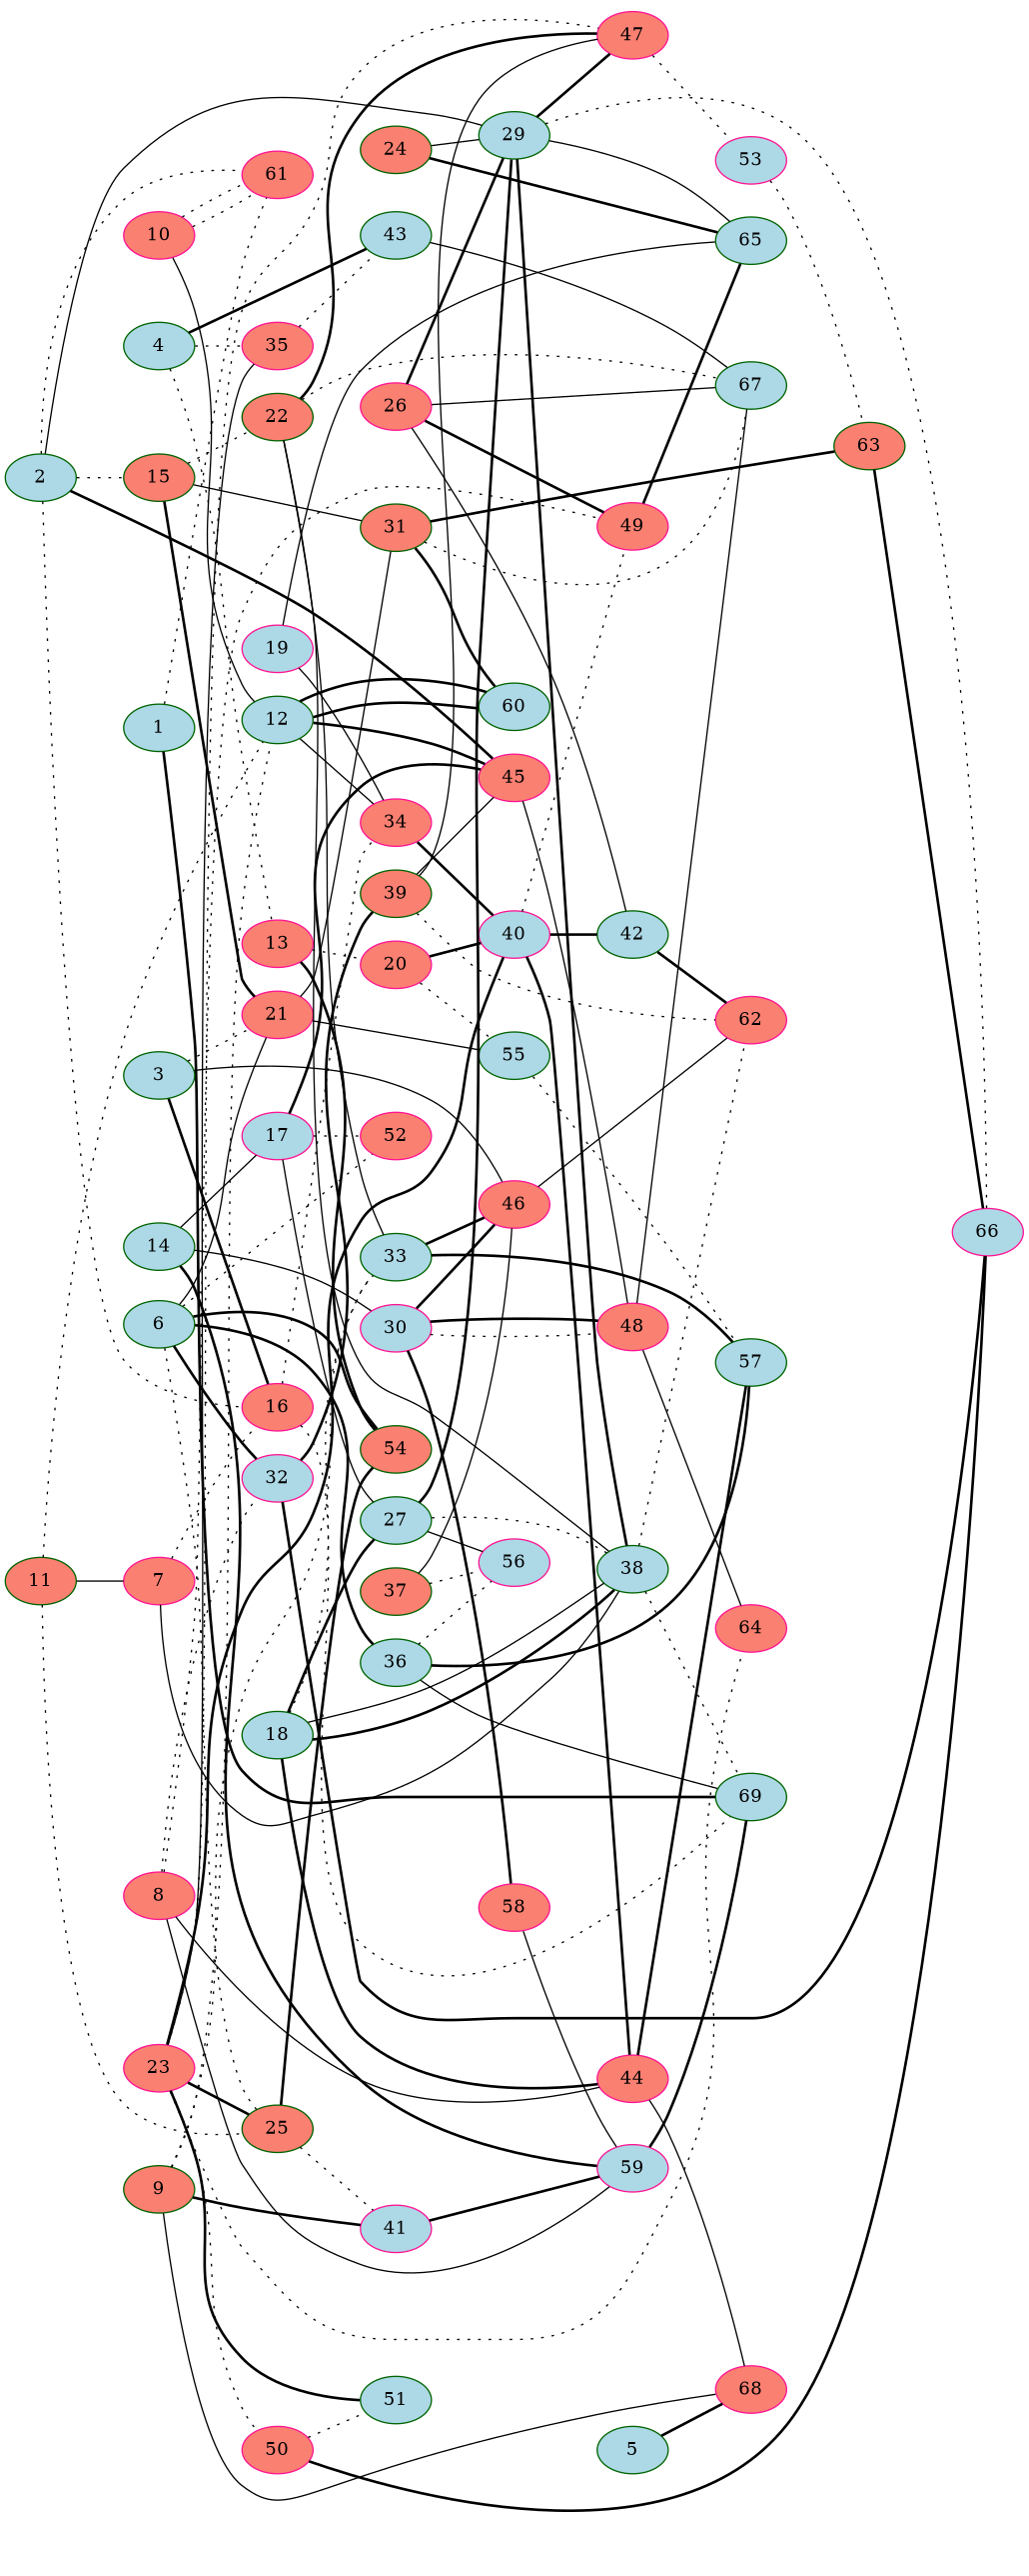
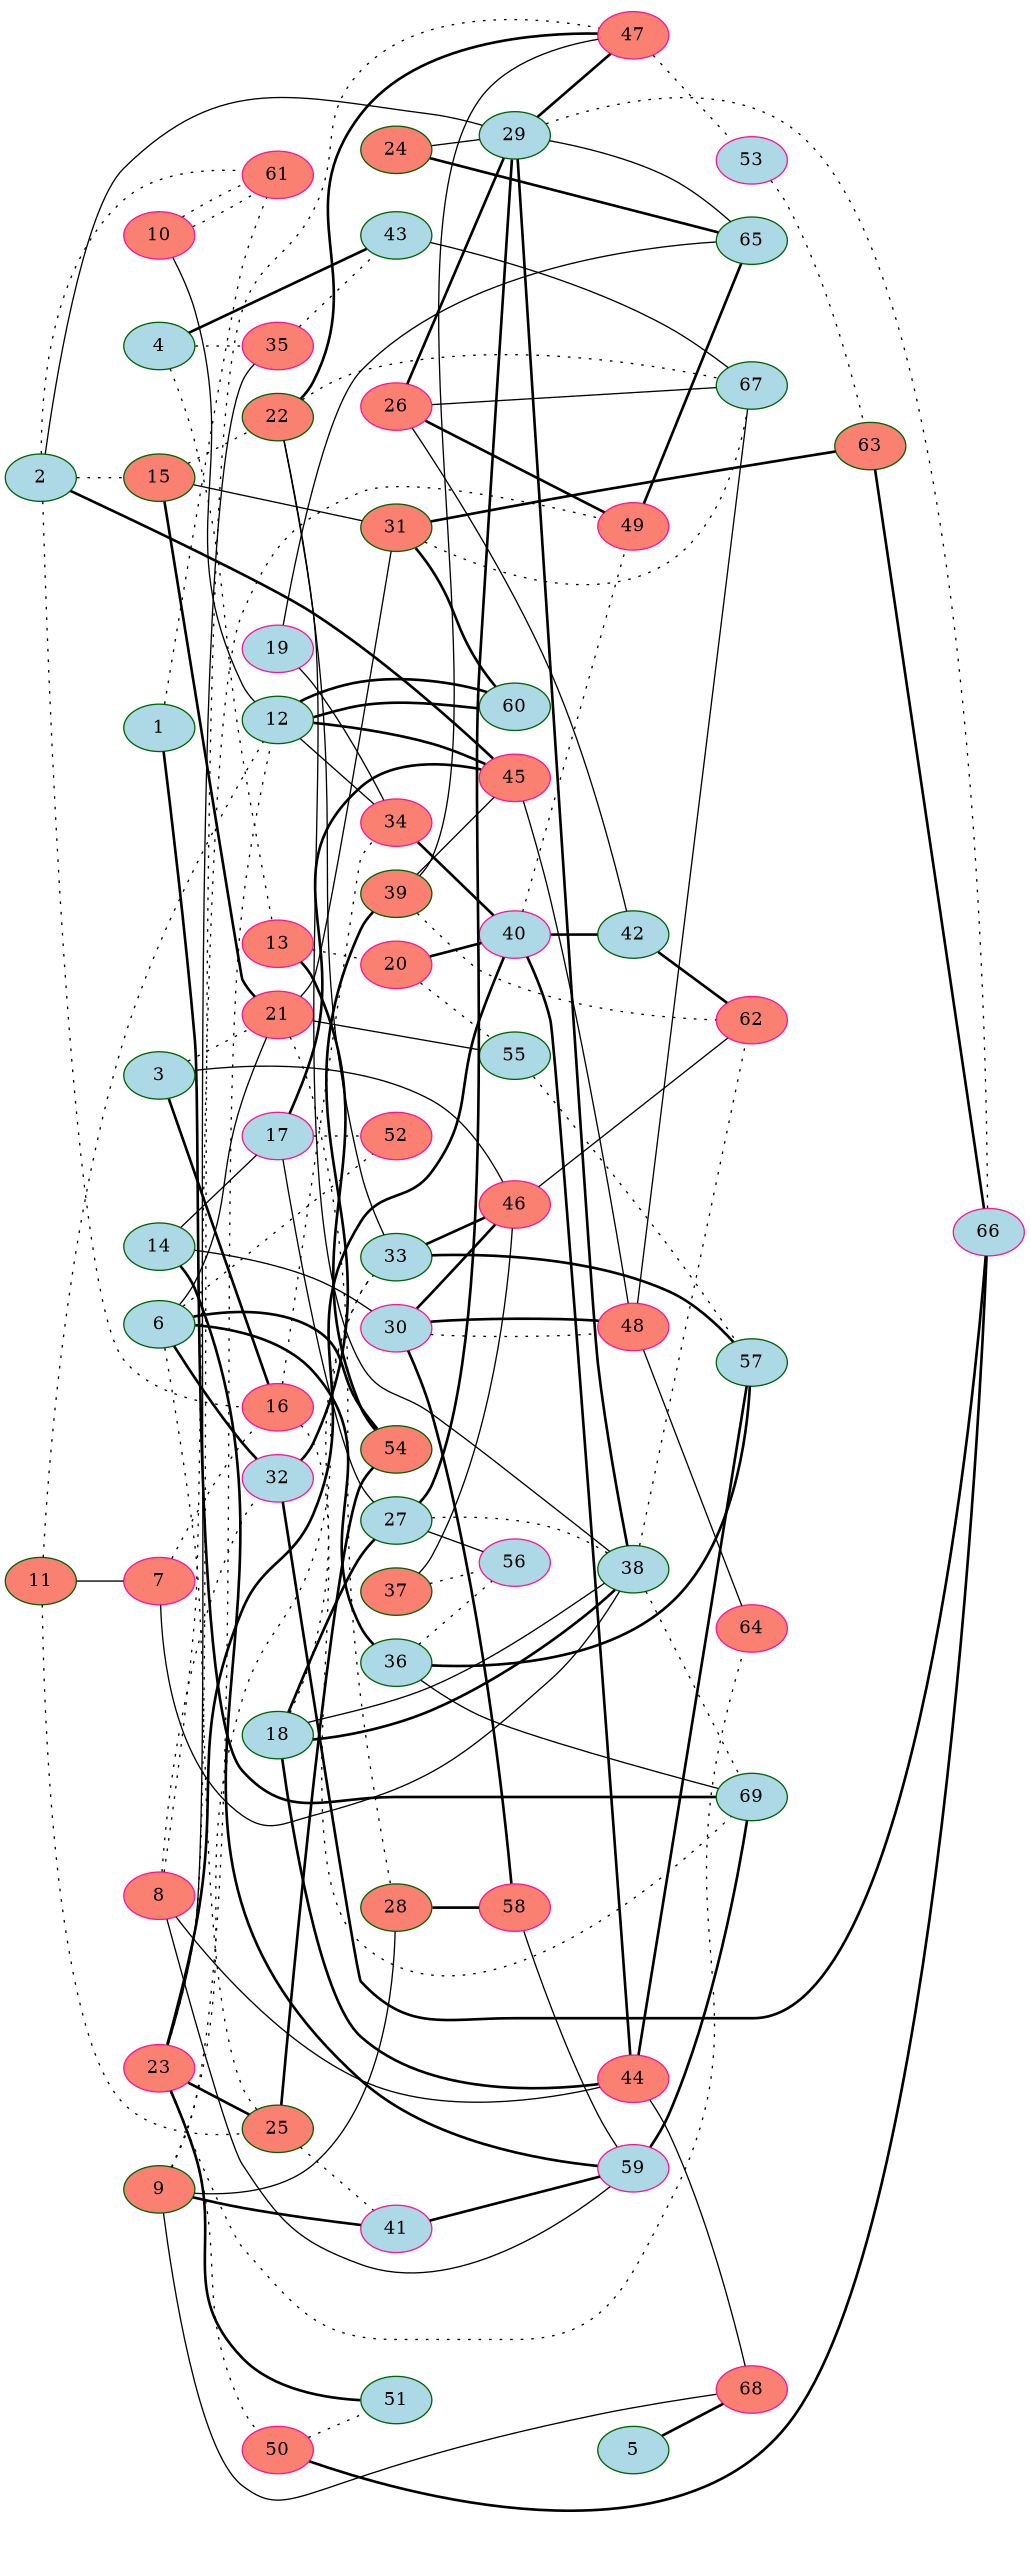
  graph {
    rankdir=LR
    node [color=darkgreen fillcolor=salmon style=filled]
    edge [style=bold]
    1 [fillcolor=lightblue]
    61 [color=deeppink]
    69 [fillcolor=lightblue]
    2 [fillcolor=lightblue]
    15
    16 [color=deeppink]
    29 [fillcolor=lightblue]
    45 [color=deeppink]
    21 [color=deeppink]
    22
    31
    34 [color=deeppink]
    38 [fillcolor=lightblue]
    65 [fillcolor=lightblue]
    47 [color=deeppink]
    66 [color=deeppink fillcolor=lightblue]
    48 [color=deeppink]
    3 [fillcolor=lightblue]
    46 [color=deeppink]
+   28
    55 [fillcolor=lightblue]
    62 [color=deeppink]
    4 [fillcolor=lightblue]
    13 [color=deeppink]
    35 [color=deeppink]
    43 [fillcolor=lightblue]
    54
    20 [color=deeppink]
    67 [fillcolor=lightblue]
    5 [fillcolor=lightblue]
    68 [color=deeppink]
    7 [color=deeppink]
    6 [fillcolor=lightblue]
    25
    32 [color=deeppink fillcolor=lightblue]
    36 [fillcolor=lightblue]
    52 [color=deeppink]
    41 [color=deeppink fillcolor=lightblue]
    39
    56 [color=deeppink fillcolor=lightblue]
    57 [fillcolor=lightblue]
    8 [color=deeppink]
    44 [color=deeppink]
    49 [color=deeppink]
    59 [color=deeppink fillcolor=lightblue]
    9
    12 [fillcolor=lightblue]
    33 [fillcolor=lightblue]
    60 [fillcolor=lightblue]
    58 [color=deeppink]
    10 [color=deeppink]
    11
    40 [color=deeppink fillcolor=lightblue]
    14 [fillcolor=lightblue]
    17 [color=deeppink fillcolor=lightblue]
    30 [color=deeppink fillcolor=lightblue]
    27 [fillcolor=lightblue]
    63
    18 [fillcolor=lightblue]
    19 [color=deeppink fillcolor=lightblue]
    42 [fillcolor=lightblue]
    53 [color=deeppink fillcolor=lightblue]
    23 [color=deeppink]
    50 [color=deeppink]
    51 [fillcolor=lightblue]
    64 [color=deeppink]
    24
    26 [color=deeppink]
    37
    1 -- 61 [style=dotted]
    1 -- 69
    2 -- 61 [style=dotted]
    2 -- 15 [style=dotted]
    2 -- 16 [style=dotted]
    2 -- 29 [style=solid]
    2 -- 45
    15 -- 21
    15 -- 22 [style=dotted]
    15 -- 31 [style=solid]
    16 -- 69 [style=dotted]
    16 -- 34 [style=dotted]
    29 -- 38
    29 -- 65 [style=solid]
    29 -- 47
    29 -- 66 [style=dotted]
    45 -- 48 [style=solid]
    21 -- 31 [style=solid]
+   21 -- 28 [style=dotted]
    21 -- 55 [style=solid]
    22 -- 38 [style=solid]
    22 -- 47
    22 -- 67 [style=dotted]
    22 -- 33 [style=solid]
    31 -- 67 [style=dotted]
    31 -- 60
    31 -- 63
    34 -- 40
    38 -- 69 [style=dotted]
    38 -- 62 [style=dotted]
    47 -- 53 [style=dotted]
    48 -- 67 [style=solid]
    48 -- 64 [style=solid]
    3 -- 16
    3 -- 21 [style=dotted]
    3 -- 46 [style=solid]
    46 -- 62 [style=solid]
+   28 -- 58
    55 -- 57 [style=dotted]
    4 -- 13 [style=dotted]
    4 -- 35 [style=dotted]
    4 -- 43
    13 -- 54
    13 -- 20 [style=dotted]
    35 -- 43 [style=dotted]
    43 -- 67 [style=solid]
    20 -- 55 [style=dotted]
    20 -- 40
    5 -- 68
    7 -- 16 [style=dotted]
    7 -- 38 [style=solid]
    6 -- 21 [style=solid]
    6 -- 54
    6 -- 25 [style=dotted]
    6 -- 32
    6 -- 36
    6 -- 52 [style=dotted]
    25 -- 54
    25 -- 41 [style=dotted]
    32 -- 66
    32 -- 39
    36 -- 69 [style=solid]
    36 -- 56 [style=dotted]
    36 -- 57
    41 -- 59
    39 -- 45 [style=solid]
    39 -- 47 [style=solid]
    39 -- 62 [style=dotted]
    8 -- 32 [style=dotted]
    8 -- 44 [style=solid]
    8 -- 49 [style=dotted]
    8 -- 59 [style=solid]
    44 -- 68 [style=solid]
    44 -- 57
    49 -- 65
    59 -- 69
+   9 -- 28 [style=solid]
    9 -- 68 [style=solid]
    9 -- 41
    9 -- 12 [style=dotted]
    9 -- 33 [style=dotted]
    12 -- 45
    12 -- 34 [style=solid]
    12 -- 60
    12 -- 60
    33 -- 46
    33 -- 57
    58 -- 59 [style=solid]
    10 -- 61 [style=dotted]
    10 -- 61 [style=dotted]
    10 -- 12 [style=solid]
    11 -- 7 [style=solid]
    11 -- 25 [style=dotted]
    11 -- 12 [style=dotted]
    40 -- 44
    40 -- 49 [style=dotted]
    40 -- 42
    14 -- 59
    14 -- 17 [style=solid]
    14 -- 30 [style=solid]
    17 -- 45
    17 -- 52 [style=dotted]
    17 -- 27 [style=solid]
    30 -- 48 [style=dotted]
    30 -- 48
    30 -- 46
    30 -- 58
    27 -- 29
    27 -- 38 [style=dotted]
    27 -- 56 [style=solid]
    63 -- 66
    18 -- 38
    18 -- 38 [style=solid]
    18 -- 44
    18 -- 33 [style=dotted]
    18 -- 27
    19 -- 34 [style=solid]
    19 -- 65 [style=solid]
    42 -- 62
    53 -- 63 [style=dotted]
    23 -- 47 [style=dotted]
    23 -- 35 [style=solid]
    23 -- 25
    23 -- 40
    23 -- 50 [style=dotted]
    23 -- 51
    23 -- 64 [style=dotted]
    50 -- 66
    50 -- 51 [style=dotted]
    24 -- 29 [style=solid]
    24 -- 65
    26 -- 29
    26 -- 67 [style=solid]
    26 -- 49
    26 -- 42 [style=solid]
    37 -- 46 [style=solid]
    37 -- 56 [style=dotted]
  }
